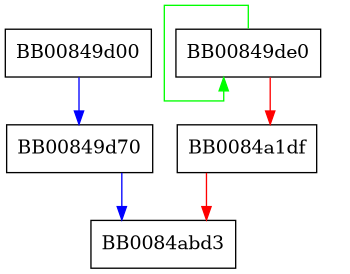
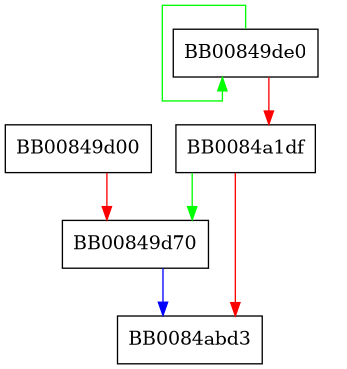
  digraph {
    splines=ortho
    node [shape=box]
    edge [color=blue]
    BB00849d00
    BB00849d70
    BB0084abd3
    BB00849de0
    n5 [label=BB0084a1df]
-   BB00849d00 -> BB00849d70
+   BB00849d00 -> BB00849d70 [color=red]
    BB00849d70 -> BB0084abd3
    BB00849de0 -> BB00849de0 [color=green]
    BB00849de0 -> n5 [color=red]
+   n5 -> BB00849d70 [color=green]
    n5 -> BB0084abd3 [color=red]
  }
